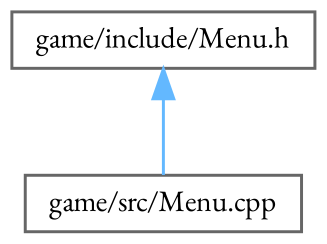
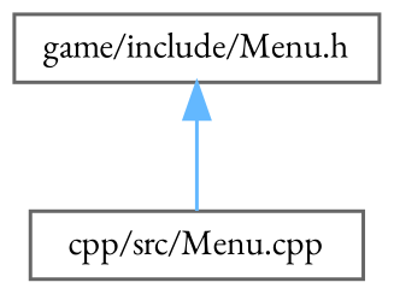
  digraph {
    fontname="EB Garamond"
    node [fillcolor=white fontname="EB Garamond" fontsize=10 shape=box style=filled]
    n1 [color=gray40 fontcolor=black height=0.2 label="game/include/Menu.h" width=0.4]
-   n2 [color=grey40 height=0.2 label="game/src/Menu.cpp" width=0.4]
+   n2 [color=grey40 height=0.2 label="cpp/src/Menu.cpp" width=0.4]
    n1 -> n2 [color=steelblue1 dir=back fontname="EB Garamond" fontsize=10 labelfontname=Helvetica labelfontsize=10 style=solid]
  }
